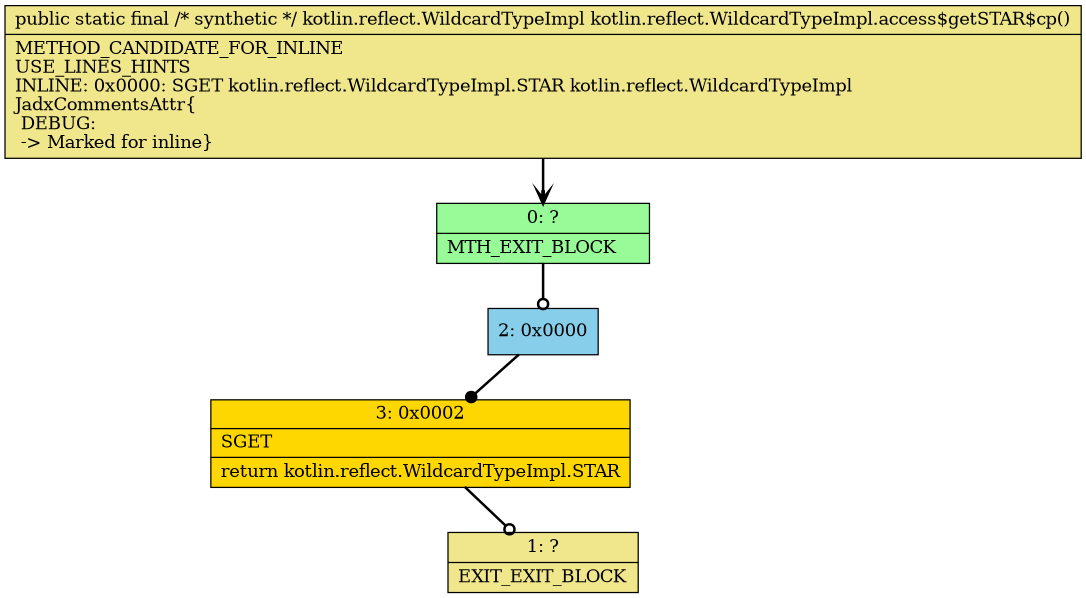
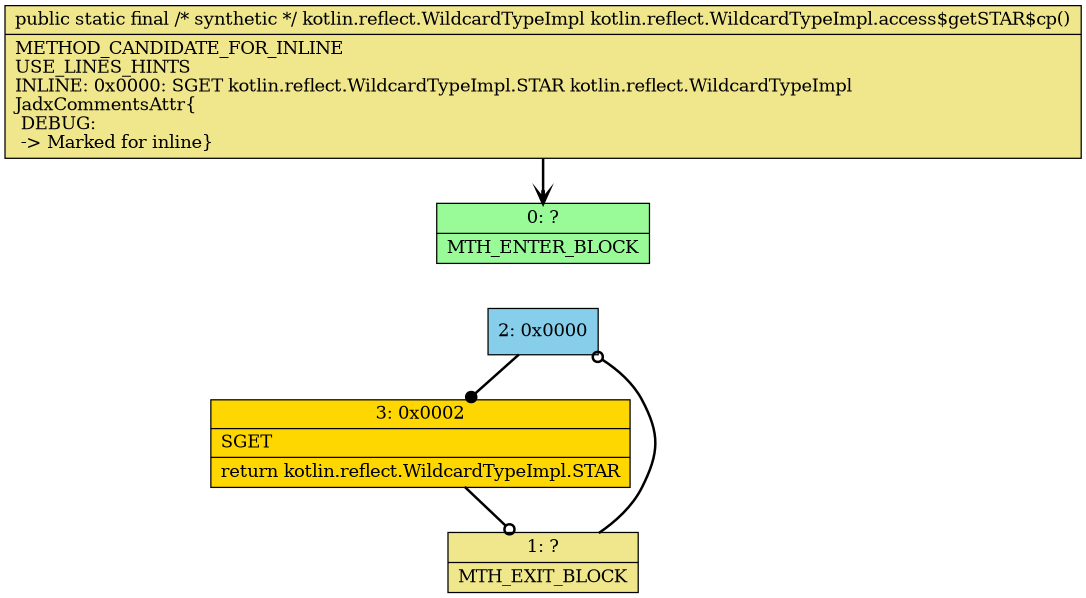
  digraph {
    node [fillcolor=khaki shape=record style=filled]
    edge [arrowhead=odot style=bold]
-   n1 [fillcolor=palegreen label="{0\:\ ?|MTH_EXIT_BLOCK\l}"]
+   n1 [fillcolor=palegreen label="{0\:\ ?|MTH_ENTER_BLOCK\l}"]
    n2 [fillcolor=skyblue label="{2\:\ 0x0000}"]
    n3 [fillcolor=gold label="{3\:\ 0x0002|SGET\l|return kotlin.reflect.WildcardTypeImpl.STAR\l}"]
-   n4 [label="{1\:\ ?|EXIT_EXIT_BLOCK\l}"]
+   n4 [label="{1\:\ ?|MTH_EXIT_BLOCK\l}"]
    n5 [label="{public static final \/* synthetic *\/ kotlin.reflect.WildcardTypeImpl kotlin.reflect.WildcardTypeImpl.access$getSTAR$cp()  | METHOD_CANDIDATE_FOR_INLINE\lUSE_LINES_HINTS\lINLINE: 0x0000: SGET   kotlin.reflect.WildcardTypeImpl.STAR kotlin.reflect.WildcardTypeImpl\lJadxCommentsAttr\{\l DEBUG: \l \-\> Marked for inline\}\l}"]
-   n1 -> n2
+   n4 -> n2
    n2 -> n3 [arrowhead=dot]
    n3 -> n4
    n5 -> n1 [arrowhead=vee]
  }
